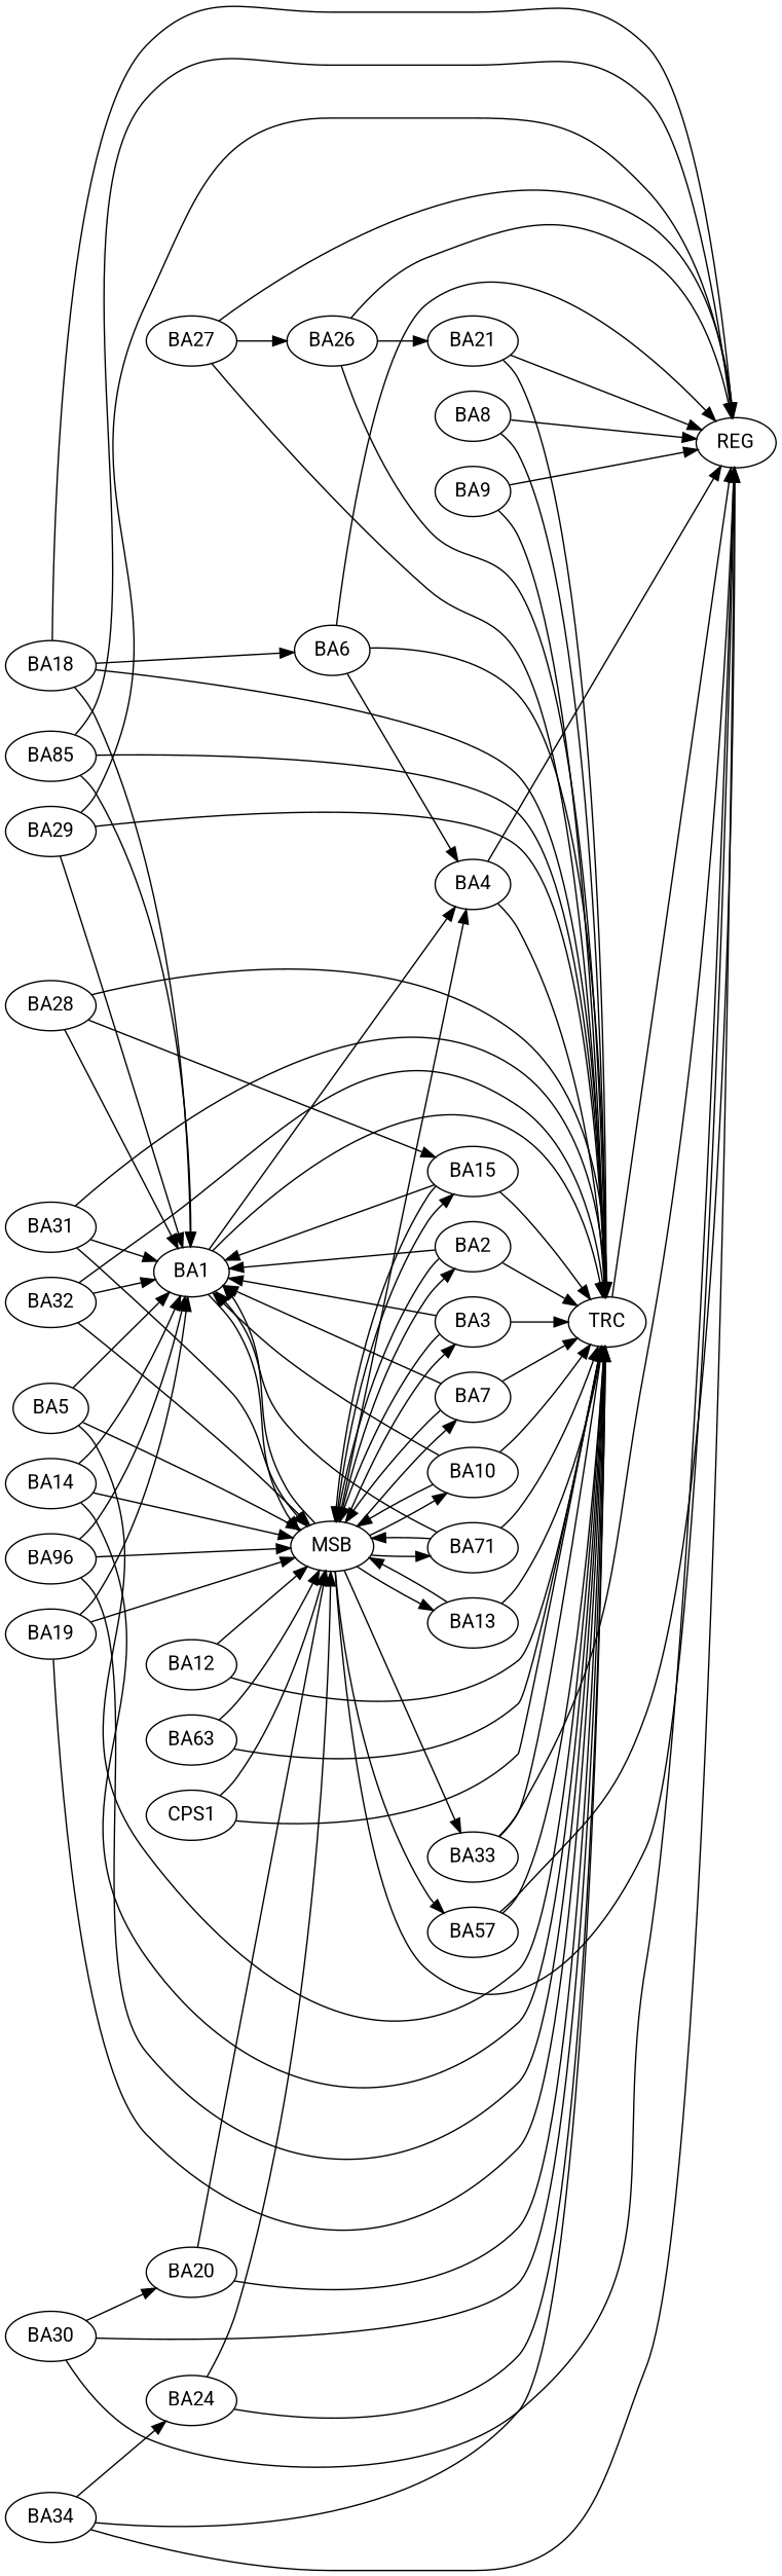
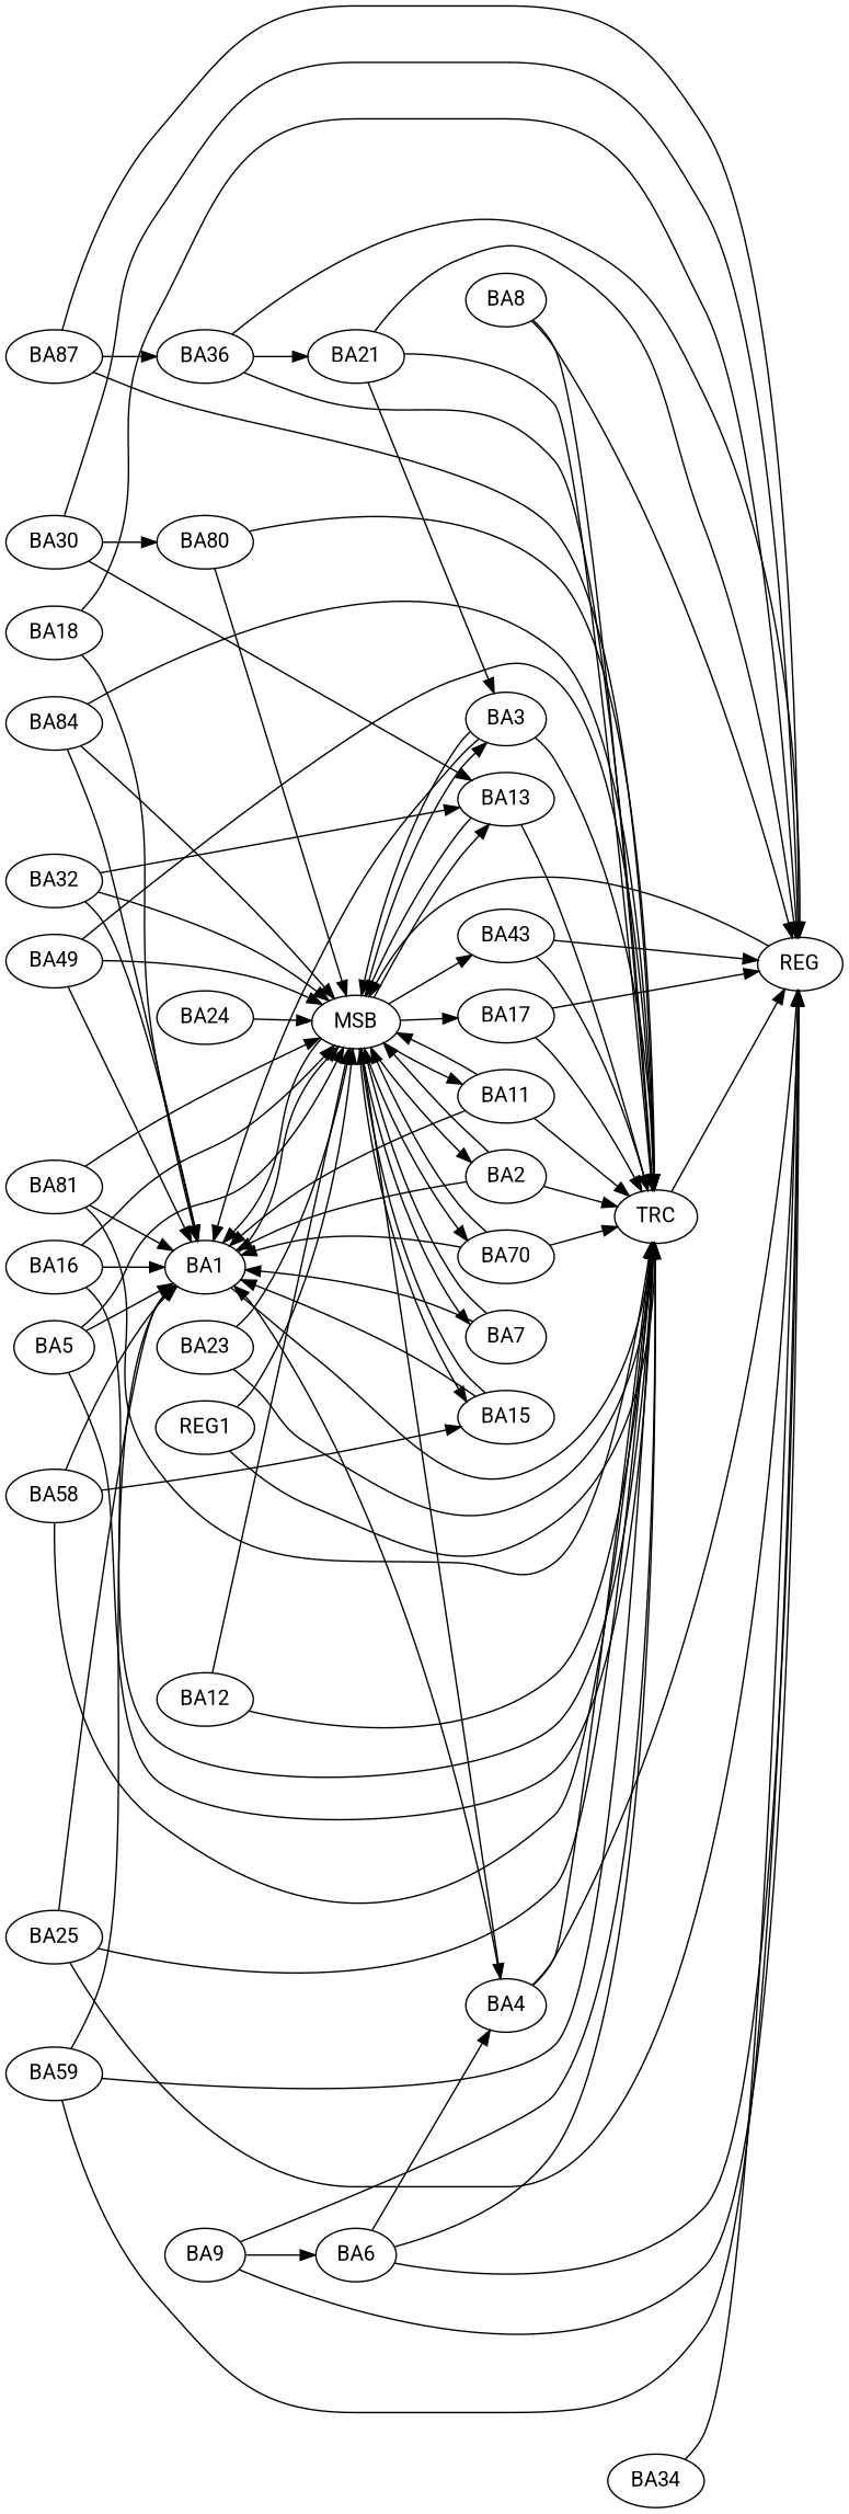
  strict digraph {
    fontname=Roboto
    rankdir=LR
    node [fontname=Roboto]
    edge [fontname=Roboto]
    n1 [label=BA1]
    n2 [label=MSB]
    n3 [label=TRC]
    n4 [label=BA2]
    n5 [label=BA3]
    n6 [label=BA4]
    n7 [label=REG]
    n8 [label=BA7]
-   n9 [label=BA10]
-   n10 [label=BA71]
+   n9 [label=BA70]
+   n10 [label=BA11]
    n11 [label=BA13]
    n12 [label=BA15]
-   n13 [label=BA57]
-   n14 [label=BA33]
+   n13 [label=BA17]
+   n14 [label=BA43]
    n15 [label=BA5]
    n16 [label=BA6]
    n17 [label=BA8]
    n18 [label=BA9]
    n19 [label=BA12]
-   n20 [label=BA14]
-   n21 [label=BA96]
+   n20 [label=BA84]
+   n21 [label=BA16]
    n22 [label=BA18]
-   n23 [label=BA19]
-   n24 [label=BA20]
+   n23 [label=BA49]
+   n24 [label=BA80]
    n25 [label=BA21]
-   n26 [label=BA63]
+   n26 [label=BA23]
    n27 [label=BA24]
-   n28 [label=BA85]
-   n29 [label=BA26]
-   n30 [label=BA27]
-   n31 [label=BA28]
-   n32 [label=BA29]
+   n28 [label=BA25]
+   n29 [label=BA36]
+   n30 [label=BA87]
+   n31 [label=BA58]
+   n32 [label=BA59]
    n33 [label=BA30]
-   n34 [label=BA31]
+   n34 [label=BA81]
    n35 [label=BA32]
    n36 [label=BA34]
-   n37 [label=CPS1]
+   n37 [label=REG1]
    n1 -> n2
    n1 -> n3
    n2 -> n1
    n2 -> n4
    n2 -> n5
    n2 -> n6
-   n2 -> n7
+   n7 -> n2
    n2 -> n8
    n2 -> n9
    n2 -> n10
    n2 -> n11
    n2 -> n12
    n2 -> n13
    n2 -> n14
    n3 -> n7
    n4 -> n1
    n4 -> n2
    n4 -> n3
    n5 -> n1
    n5 -> n2
    n5 -> n3
-   n1 -> n6
+   n6 -> n1
    n6 -> n3
    n6 -> n7
    n8 -> n1
    n8 -> n2
-   n8 -> n3
    n9 -> n1
    n9 -> n2
    n9 -> n3
    n10 -> n1
    n10 -> n2
    n10 -> n3
    n11 -> n2
    n11 -> n3
    n12 -> n1
    n12 -> n2
-   n12 -> n3
    n13 -> n3
    n13 -> n7
    n14 -> n3
    n14 -> n7
    n15 -> n1
    n15 -> n2
    n15 -> n3
    n16 -> n3
    n16 -> n6
    n16 -> n7
    n17 -> n3
    n17 -> n7
    n18 -> n3
    n18 -> n7
-   n22 -> n16
+   n18 -> n16
    n19 -> n2
    n19 -> n3
    n20 -> n1
    n20 -> n2
    n20 -> n3
    n21 -> n1
    n21 -> n2
    n21 -> n3
    n22 -> n1
-   n22 -> n3
    n22 -> n7
    n23 -> n1
    n23 -> n2
    n23 -> n3
    n24 -> n2
    n24 -> n3
    n25 -> n3
+   n25 -> n5
    n25 -> n7
    n26 -> n2
    n26 -> n3
    n27 -> n2
-   n27 -> n3
    n28 -> n1
    n28 -> n3
    n28 -> n7
    n29 -> n3
    n29 -> n7
    n29 -> n25
    n30 -> n3
    n30 -> n7
    n30 -> n29
    n31 -> n1
    n31 -> n3
    n31 -> n12
    n32 -> n1
    n32 -> n3
    n32 -> n7
-   n33 -> n3
+   n33 -> n11
    n33 -> n7
    n33 -> n24
    n34 -> n1
    n34 -> n2
    n34 -> n3
    n35 -> n1
    n35 -> n2
-   n35 -> n3
-   n36 -> n3
+   n35 -> n11
    n36 -> n7
-   n36 -> n27
    n37 -> n2
    n37 -> n3
  }
